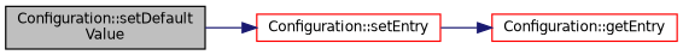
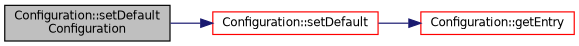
  digraph {
    rankdir=LR
    node [color=red fillcolor=white fontname=Helvetica fontsize=10 shape=record style=filled]
    edge [color=midnightblue fontname=Helvetica fontsize=10 labelfontname=Helvetica labelfontsize=10 style=solid]
-   n1 [color=black fillcolor=grey75 fontcolor=black height=0.2 label="Configuration::setDefault\lValue" width=0.4]
-   n2 [height=0.2 label="Configuration::setEntry" width=0.4]
+   n1 [color=black fillcolor=grey75 fontcolor=black height=0.2 label="Configuration::setDefault\lConfiguration" width=0.4]
+   n2 [height=0.2 label="Configuration::setDefault" width=0.4]
    n3 [height=0.2 label="Configuration::getEntry" width=0.4]
    n1 -> n2
    n2 -> n3
  }
